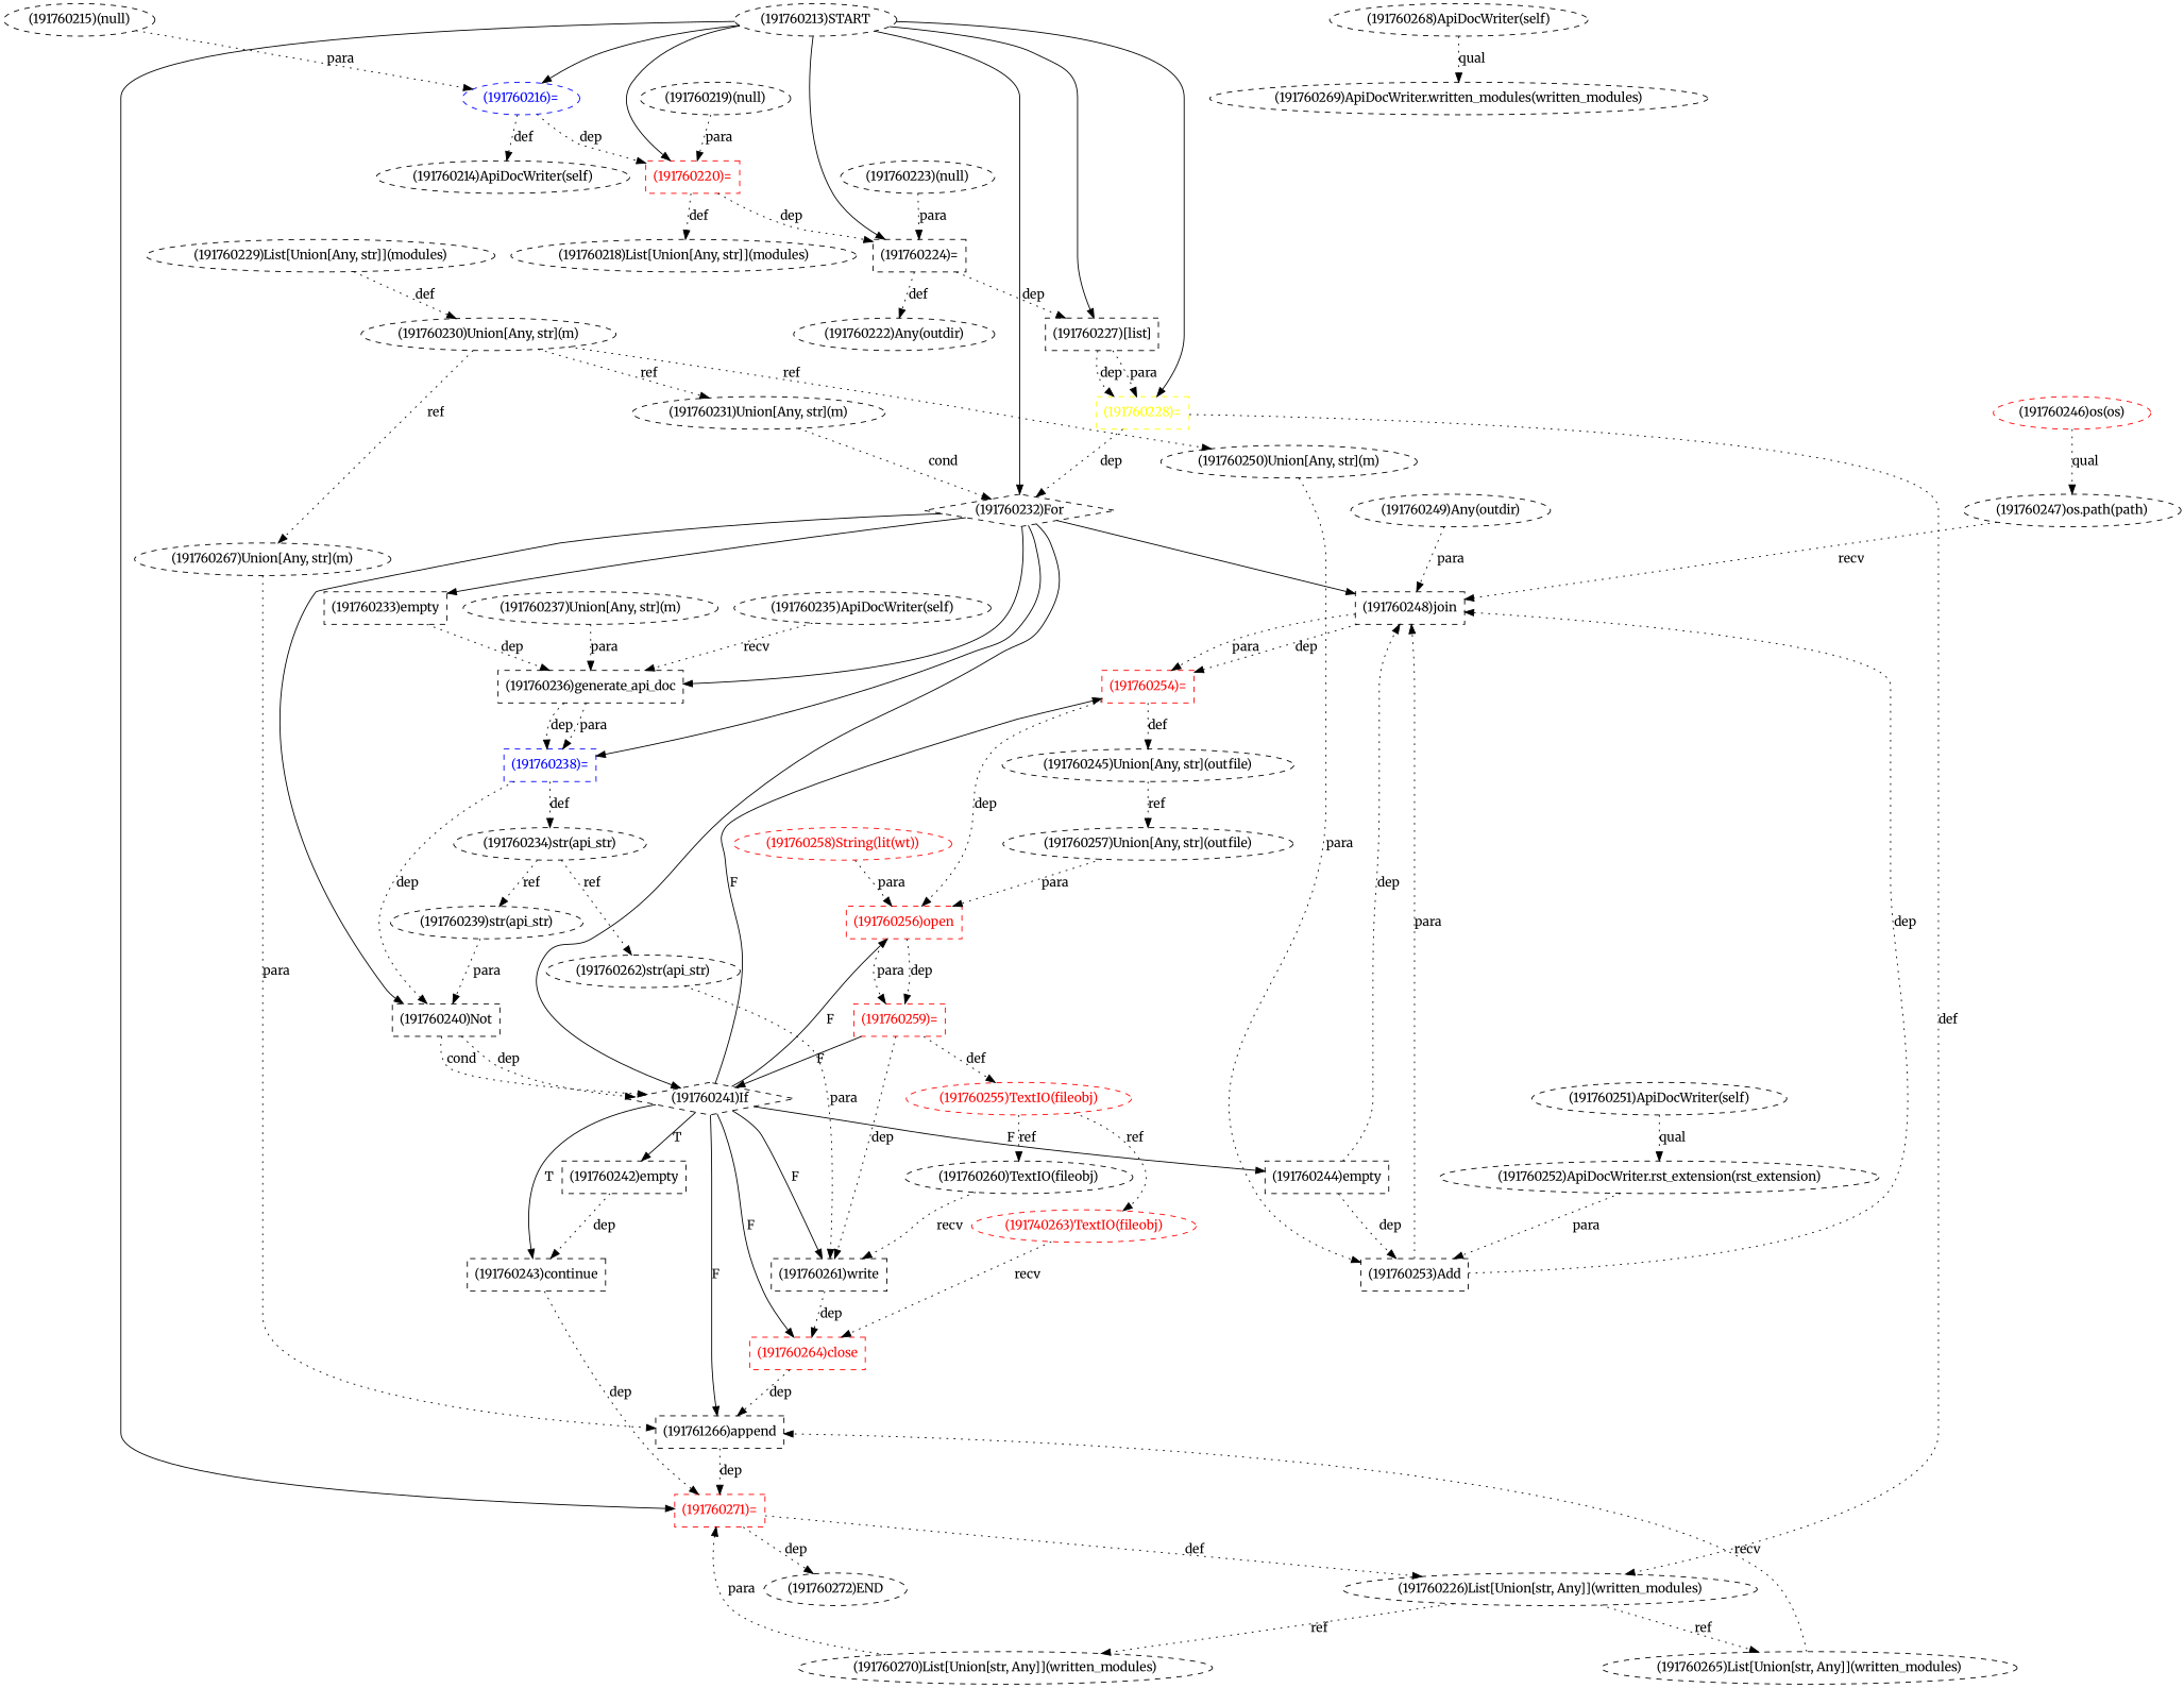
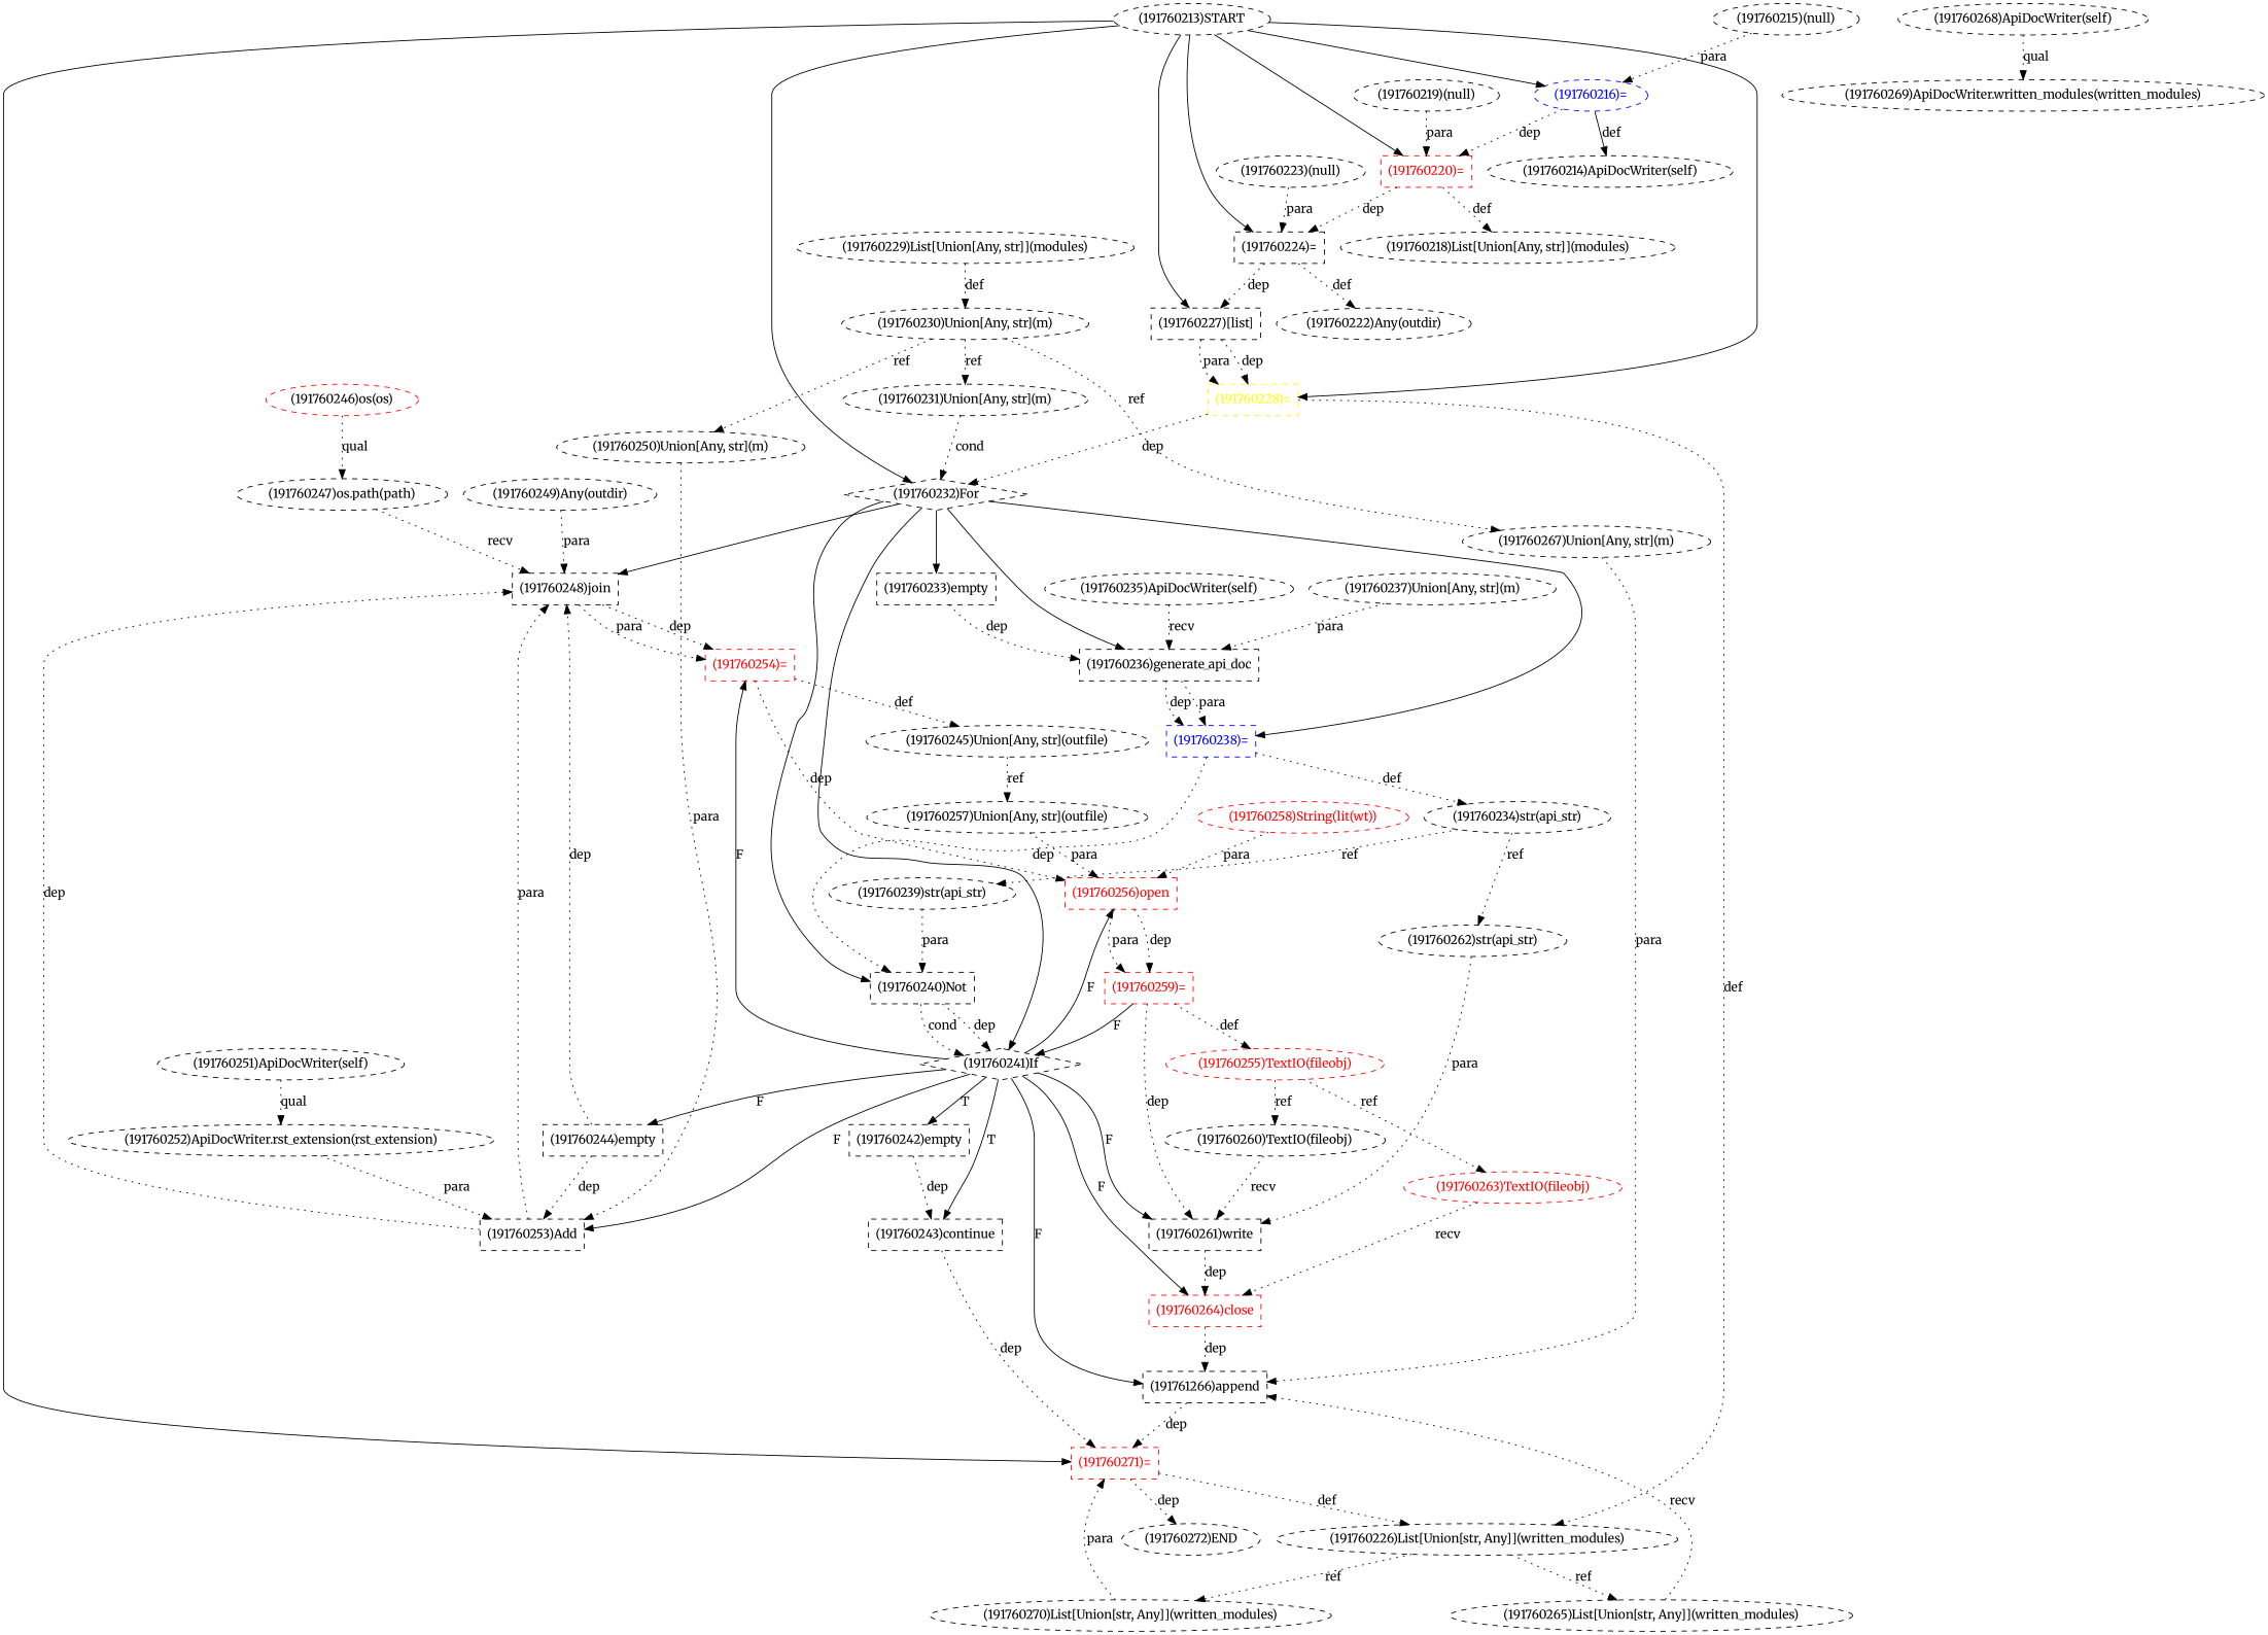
  digraph {
    fontname=Merriweather
    node [fontname=Merriweather shape=ellipse style=dashed]
    edge [fontname=Merriweather style=dotted]
    n1 [label="(191760249)Any(outdir)"]
    n2 [label="(191760248)join" shape=box]
    n3 [color=red fontcolor=red label="(191760254)=" shape=box]
    n4 [color=blue fontcolor=blue label="(191760216)="]
    n5 [label="(191760214)ApiDocWriter(self)"]
    n6 [color=red fontcolor=red label="(191760220)=" shape=box]
    n7 [label="(191760218)List[Union[Any, str]](modules)"]
    n8 [color=black fontcolor=black label="(191760224)=" shape=box]
    n9 [color=red fontcolor=red label="(191760271)=" shape=box]
    n10 [label="(191760272)END" shape=""]
    n11 [label="(191760226)List[Union[str, Any]](written_modules)"]
    n12 [label="(191760269)ApiDocWriter.written_modules(written_modules)"]
    n13 [label="(191760267)Union[Any, str](m)"]
    n14 [label="(191761266)append" shape=box]
    n15 [label="(191760257)Union[Any, str](outfile)"]
    n16 [color=red fontcolor=red label="(191760256)open" shape=box]
    n17 [color=red fontcolor=red label="(191760259)=" shape=box]
    n18 [color=red label="(191760246)os(os)"]
    n19 [label="(191760247)os.path(path)"]
    n20 [label="(191760261)write" shape=box]
    n21 [color=red fontcolor=red label="(191760264)close" shape=box]
    n22 [label="(191760237)Union[Any, str](m)"]
    n23 [label="(191760236)generate_api_doc" shape=box]
    n24 [color=blue fontcolor=blue label="(191760238)=" shape=box]
    n25 [label="(191760235)ApiDocWriter(self)"]
    n26 [label="(191760251)ApiDocWriter(self)"]
    n27 [label="(191760252)ApiDocWriter.rst_extension(rst_extension)"]
    n28 [label="(191760253)Add" shape=box]
    n29 [label="(191760245)Union[Any, str](outfile)"]
    n30 [label="(191760270)List[Union[str, Any]](written_modules)"]
    n31 [label="(191760265)List[Union[str, Any]](written_modules)"]
    n32 [label="(191760242)empty" shape=box]
    n33 [label="(191760243)continue" shape=box]
    n34 [label="(191760230)Union[Any, str](m)"]
    n35 [label="(191760250)Union[Any, str](m)"]
    n36 [label="(191760231)Union[Any, str](m)"]
    n37 [label="(191760232)For" shape=diamond]
    n38 [color=red fontcolor=red label="(191760258)String(lit(wt))"]
    n39 [label="(191760215)(null)"]
    n40 [label="(191760241)If" shape=diamond]
    n41 [label="(191760233)empty" shape=box]
    n42 [label="(191760240)Not" shape=box]
    n43 [label="(191760244)empty" shape=box]
    n44 [label="(191760234)str(api_str)"]
-   n45 [color=red fontcolor=red label="(191740263)TextIO(fileobj)"]
+   n45 [color=red fontcolor=red label="(191760263)TextIO(fileobj)"]
    n46 [label="(191760260)TextIO(fileobj)"]
    n47 [color=red fontcolor=red label="(191760255)TextIO(fileobj)"]
    n48 [label="(191760268)ApiDocWriter(self)"]
    n49 [label="(191760213)START" shape=""]
    n50 [color=yellow fontcolor=yellow label="(191760228)=" shape=box]
    n51 [label="(191760227)[list]" shape=box]
    n52 [label="(191760222)Any(outdir)"]
    n53 [label="(191760262)str(api_str)"]
    n54 [label="(191760239)str(api_str)"]
    n55 [label="(191760223)(null)"]
    n56 [label="(191760219)(null)"]
    n57 [label="(191760229)List[Union[Any, str]](modules)"]
    n1 -> n2 [label=para]
    n2 -> n3 [label=dep]
    n2 -> n3 [label=para]
    n3 -> n16 [label=dep]
    n3 -> n29 [label=def]
-   n4 -> n5 [label=def]
+   n4 -> n5 [label=def style=solid]
    n4 -> n6 [label=dep]
    n6 -> n7 [label=def]
    n6 -> n8 [label=dep]
    n8 -> n51 [label=dep]
    n8 -> n52 [label=def]
    n9 -> n10 [label=dep]
    n9 -> n11 [label=def]
    n11 -> n30 [label=ref]
    n11 -> n31 [label=ref]
    n13 -> n14 [label=para]
    n14 -> n9 [label=dep]
    n15 -> n16 [label=para]
    n16 -> n17 [label=dep]
    n16 -> n17 [label=para]
    n17 -> n20 [label=dep]
    n17 -> n40 [label=F style=""]
    n17 -> n47 [label=def]
    n18 -> n19 [label=qual]
    n19 -> n2 [label=recv]
    n20 -> n21 [label=dep]
    n21 -> n14 [label=dep]
    n22 -> n23 [label=para]
    n23 -> n24 [label=dep]
    n23 -> n24 [label=para]
    n24 -> n42 [label=dep]
    n24 -> n44 [label=def]
    n25 -> n23 [label=recv]
    n26 -> n27 [label=qual]
    n27 -> n28 [label=para]
    n28 -> n2 [label=dep]
    n28 -> n2 [label=para]
    n29 -> n15 [label=ref]
    n30 -> n9 [label=para]
    n31 -> n14 [label=recv]
    n32 -> n33 [label=dep]
    n33 -> n9 [label=dep]
    n34 -> n13 [label=ref]
    n34 -> n35 [label=ref]
    n34 -> n36 [label=ref]
    n35 -> n28 [label=para]
    n36 -> n37 [label=cond]
    n37 -> n2 [style=solid]
    n37 -> n23 [style=solid]
    n37 -> n24 [style=solid]
    n37 -> n40 [style=solid]
    n37 -> n41 [style=solid]
    n37 -> n42 [style=solid]
    n38 -> n16 [label=para]
    n39 -> n4 [label=para]
    n40 -> n3 [label=F style=""]
    n40 -> n14 [label=F style=""]
    n40 -> n16 [label=F style=""]
    n40 -> n20 [label=F style=""]
    n40 -> n21 [label=F style=""]
+   n40 -> n28 [label=F style=""]
    n40 -> n32 [label=T style=""]
    n40 -> n33 [label=T style=""]
    n40 -> n43 [label=F style=""]
    n41 -> n23 [label=dep]
    n42 -> n40 [label=dep]
    n42 -> n40 [label=cond]
    n43 -> n2 [label=dep]
    n43 -> n28 [label=dep]
    n44 -> n53 [label=ref]
    n44 -> n54 [label=ref]
    n45 -> n21 [label=recv]
    n46 -> n20 [label=recv]
    n47 -> n45 [label=ref]
    n47 -> n46 [label=ref]
    n48 -> n12 [label=qual]
    n49 -> n4 [style=solid]
    n49 -> n6 [style=solid]
    n49 -> n8 [style=solid]
    n49 -> n9 [style=solid]
    n49 -> n37 [style=solid]
    n49 -> n50 [style=solid]
    n49 -> n51 [style=solid]
    n50 -> n11 [label=def]
    n50 -> n37 [label=dep]
    n51 -> n50 [label=dep]
    n51 -> n50 [label=para]
    n53 -> n20 [label=para]
    n54 -> n42 [label=para]
    n55 -> n8 [label=para]
    n56 -> n6 [label=para]
    n57 -> n34 [label=def]
  }
